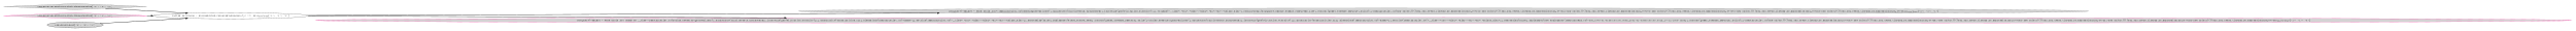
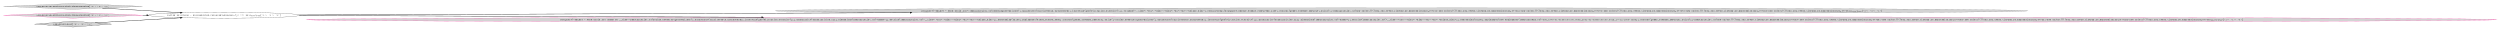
  digraph {
    rankdir=LR
    fontname="Courier Prime"
    node [fillcolor=lightgray shape=diamond style=filled color=gray40 fontname="Courier Prime"]
    edge [style=bold fontname="Courier Prime"]
    n1 [label="testSelectStarWithoutLimitTimeAscending['1', '0', '0']"]
    n2 [fillcolor=white label="String nullValue = NullHandling.replaceWithDefault()? \"\": null@@@3@@@['1', '1', '1']" shape=ellipse color=black]
    n3 [label="testSelectStarWithoutLimitTimeAscending['0', '1', '0']" color=deeppink]
-   n4 [label="testSelectStar['0', '0', '1']" shape=ellipse color=black]
+   n4 [label="testSelectStar['0', '0', '1']" color=black]
    n5 [label="testQuery(\"SELECT * FROM druid.foo\",ImmutableList.of(newScanQueryBuilder().dataSource(CalciteTests.DATASOURCE1).intervals(QSS(Filtration.eternity())).columns(\"__time\",\"cnt\",\"dim1\",\"dim2\",\"m1\",\"m2\",\"unique_dim1\").resultFormat(ScanQuery.RESULT_FORMAT_COMPACTED_LIST).context(QUERY_CONTEXT_DEFAULT).build()),ImmutableList.of(new Object((((edu.fdu.CPPDG.tinypdg.pe.ExpressionInfo@977e54,new Object((((edu.fdu.CPPDG.tinypdg.pe.ExpressionInfo@977e62,new Object((((edu.fdu.CPPDG.tinypdg.pe.ExpressionInfo@977e70,new Object((((edu.fdu.CPPDG.tinypdg.pe.ExpressionInfo@977e7e,new Object((((edu.fdu.CPPDG.tinypdg.pe.ExpressionInfo@977e8c,new Object((((edu.fdu.CPPDG.tinypdg.pe.ExpressionInfo@977e9a))@@@4@@@['0', '0', '1']" shape=ellipse]
    n6 [label="testQuery(\"SELECT * FROM druid.foo ORDER BY __time\",ImmutableList.of(Druids.newSelectQueryBuilder().dataSource(CalciteTests.DATASOURCE1).intervals(QSS(Filtration.eternity())).granularity(Granularities.ALL).dimensions(ImmutableList.of(\"dummy\")).metrics(ImmutableList.of(\"__time\",\"cnt\",\"dim1\",\"dim2\",\"m1\",\"m2\",\"unique_dim1\")).descending(false).pagingSpec(FIRST_PAGING_SPEC).context(QUERY_CONTEXT_DEFAULT).build(),Druids.newSelectQueryBuilder().dataSource(CalciteTests.DATASOURCE1).intervals(QSS(Filtration.eternity())).granularity(Granularities.ALL).dimensions(ImmutableList.of(\"dummy\")).metrics(ImmutableList.of(\"__time\",\"cnt\",\"dim1\",\"dim2\",\"m1\",\"m2\",\"unique_dim1\")).descending(false).pagingSpec(new PagingSpec(ImmutableMap.of(\"foo_1970-01-01T00:00:00.000Z_2001-01-03T00:00:00.001Z_1\",5),1000,true)).context(QUERY_CONTEXT_DEFAULT).build()),ImmutableList.of(new Object((((edu.fdu.CPPDG.tinypdg.pe.ExpressionInfo@977dc7,new Object((((edu.fdu.CPPDG.tinypdg.pe.ExpressionInfo@977dd5,new Object((((edu.fdu.CPPDG.tinypdg.pe.ExpressionInfo@977de3,new Object((((edu.fdu.CPPDG.tinypdg.pe.ExpressionInfo@977df1,new Object((((edu.fdu.CPPDG.tinypdg.pe.ExpressionInfo@977dff,new Object((((edu.fdu.CPPDG.tinypdg.pe.ExpressionInfo@977e0d))@@@4@@@['1', '1', '0']" shape=ellipse color=deeppink]
    n1 -> n2
    n2 -> n5
    n2 -> n6
    n3 -> n2
    n4 -> n2
  }
